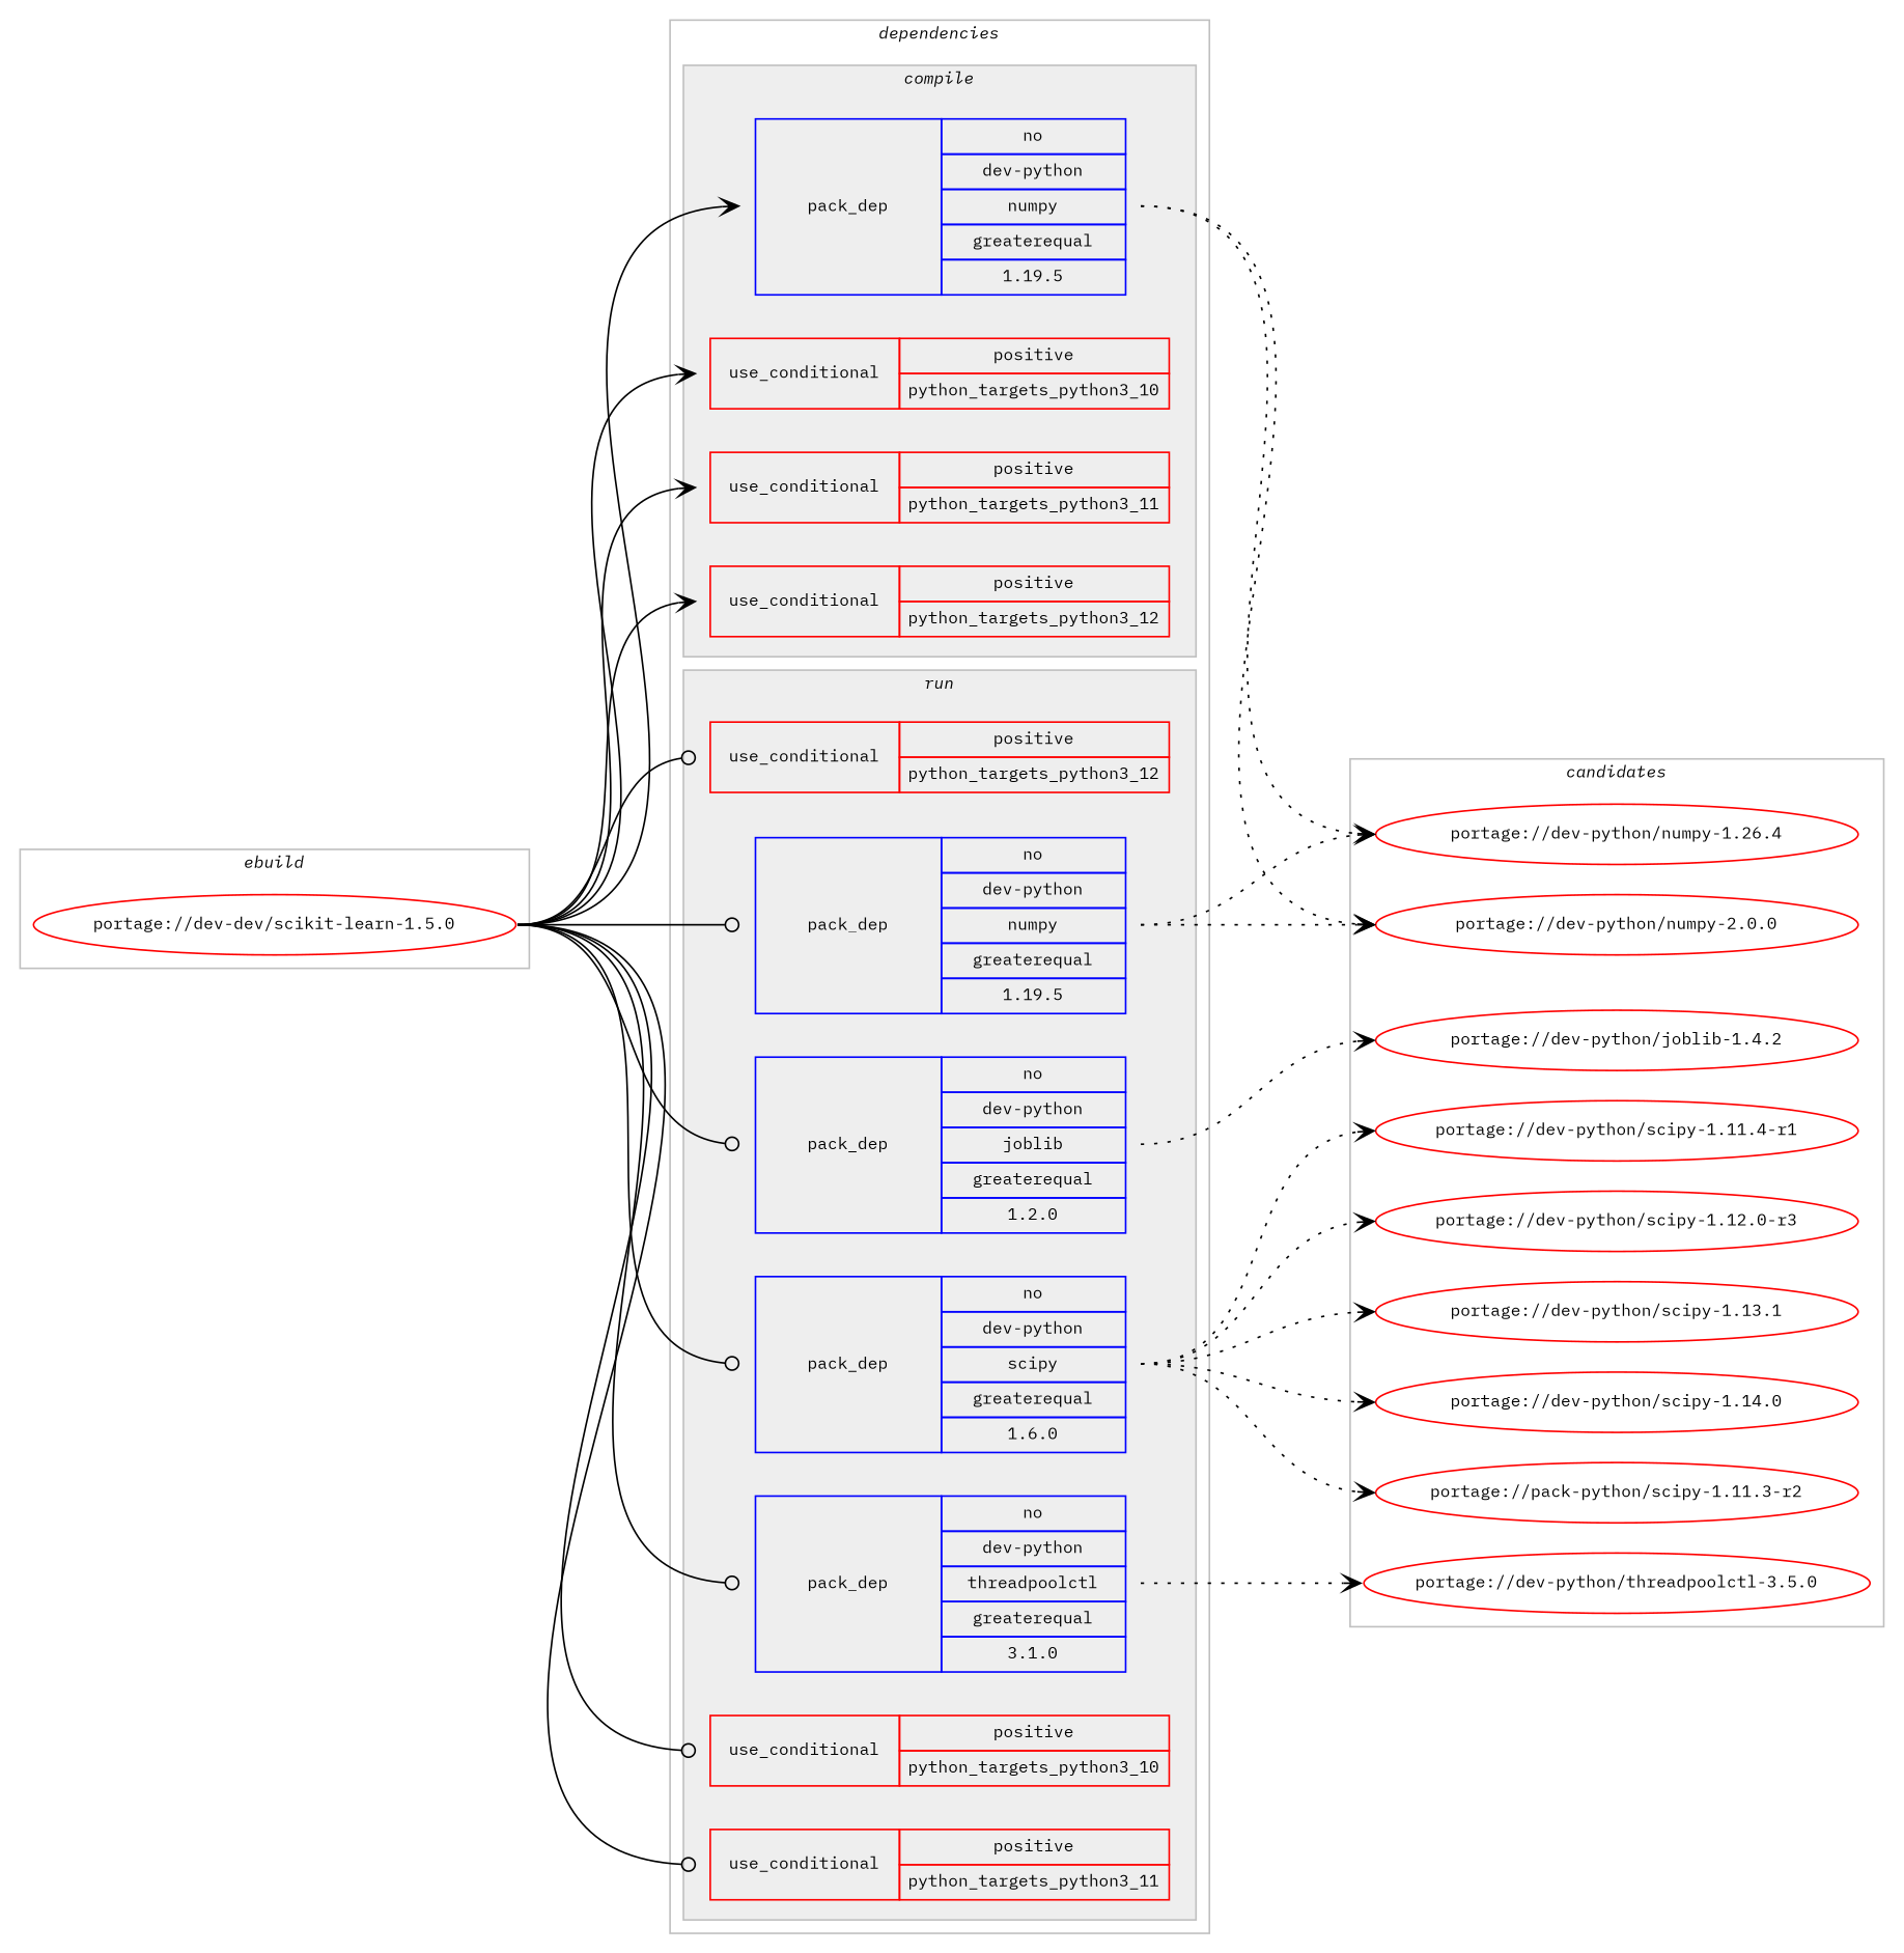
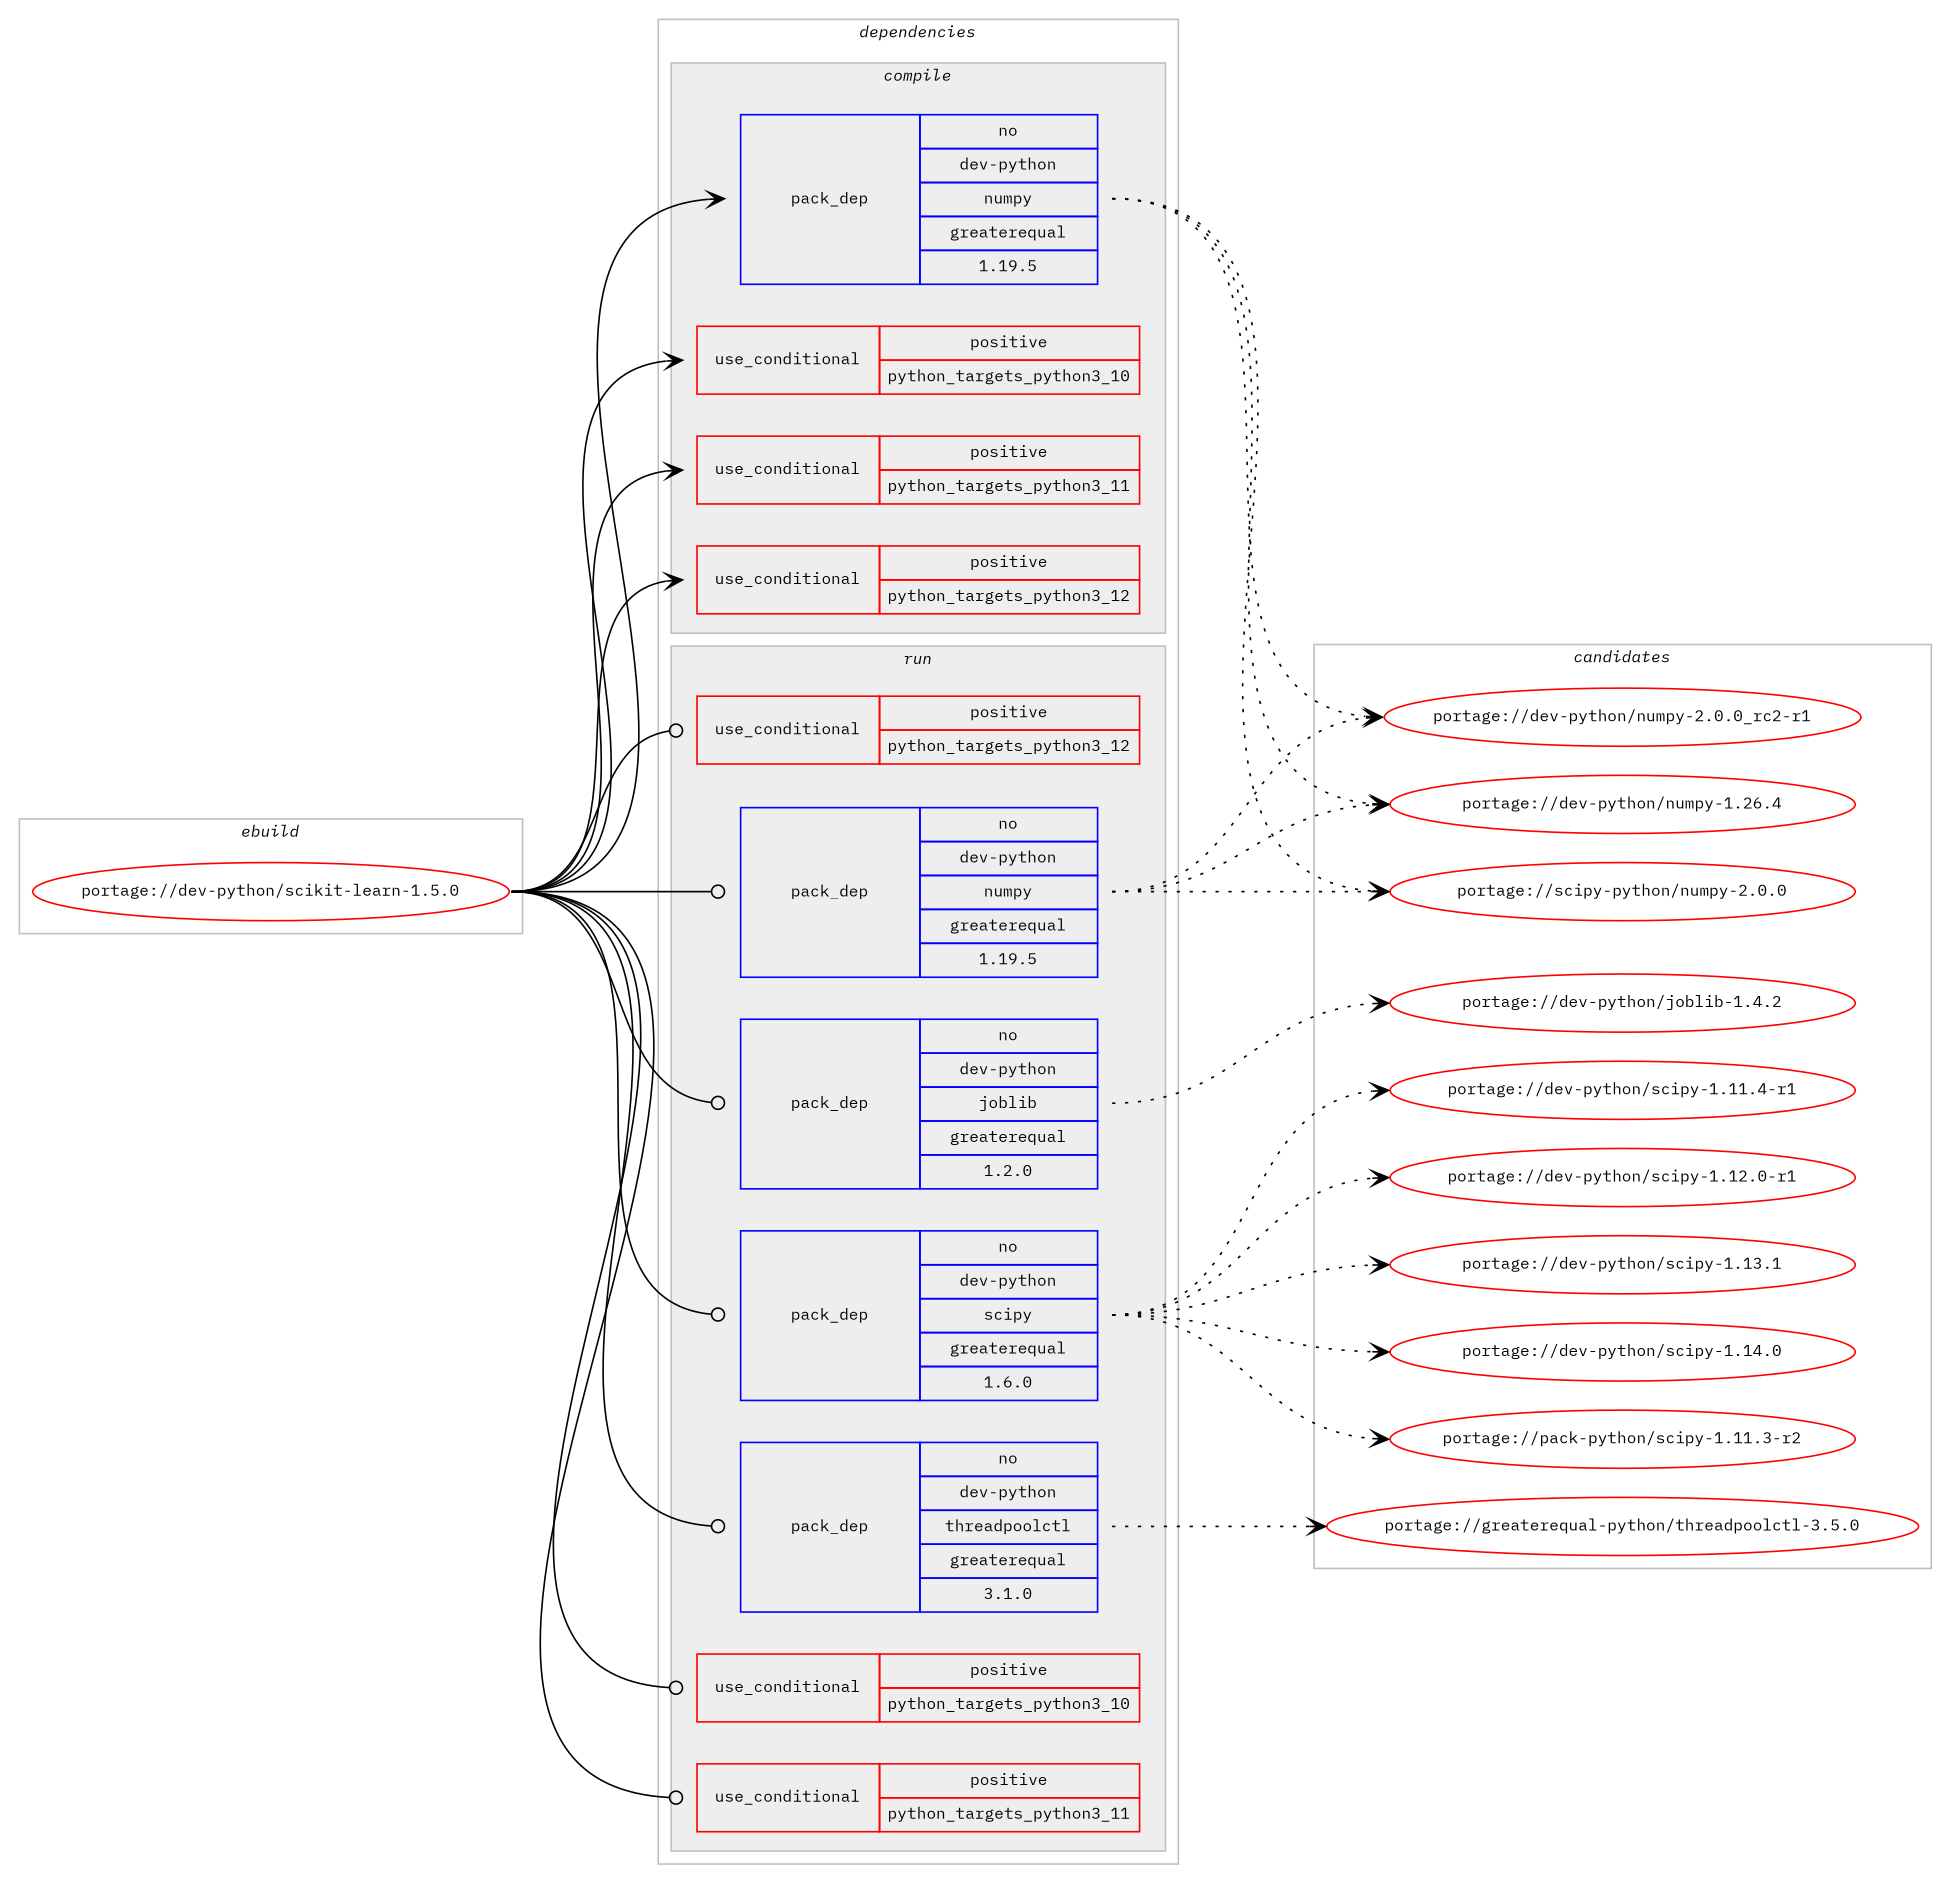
  digraph {
    compound=true
    concentrate=true
    fontname="IBM Plex Mono"
    fontsize=10
    newrank=true
    rankdir=LR
    ranksep=1.5
    node [color=red fontname="IBM Plex Mono" fontsize=10]
    edge [arrowhead=vee fontname="IBM Plex Mono" headport=w style=dotted tailport=e weight=100]
-   n1 [label="portage://dev-dev/scikit-learn-1.5.0" width=4]
+   n1 [label="portage://dev-python/scikit-learn-1.5.0" width=4]
    n2 [label=<<TABLE BORDER="0" CELLBORDER="1" CELLSPACING="0" CELLPADDING="4"><TR><TD ROWSPAN="3" CELLPADDING="10">use_conditional</TD></TR><TR><TD>positive</TD></TR><TR><TD>python_targets_python3_10</TD></TR></TABLE>> shape=none]
    n3 [label=<<TABLE BORDER="0" CELLBORDER="1" CELLSPACING="0" CELLPADDING="4"><TR><TD ROWSPAN="3" CELLPADDING="10">use_conditional</TD></TR><TR><TD>positive</TD></TR><TR><TD>python_targets_python3_11</TD></TR></TABLE>> shape=none]
    n4 [label=<<TABLE BORDER="0" CELLBORDER="1" CELLSPACING="0" CELLPADDING="4"><TR><TD ROWSPAN="3" CELLPADDING="10">use_conditional</TD></TR><TR><TD>positive</TD></TR><TR><TD>python_targets_python3_12</TD></TR></TABLE>> shape=none]
    n5 [color=blue label=<<TABLE BORDER="0" CELLBORDER="1" CELLSPACING="0" CELLPADDING="4" WIDTH="220"><TR><TD ROWSPAN="6" CELLPADDING="30">pack_dep</TD></TR><TR><TD WIDTH="110">no</TD></TR><TR><TD>dev-python</TD></TR><TR><TD>numpy</TD></TR><TR><TD>greaterequal</TD></TR><TR><TD>1.19.5</TD></TR></TABLE>> shape=none]
    n6 [label=<<TABLE BORDER="0" CELLBORDER="1" CELLSPACING="0" CELLPADDING="4"><TR><TD ROWSPAN="3" CELLPADDING="10">use_conditional</TD></TR><TR><TD>positive</TD></TR><TR><TD>python_targets_python3_10</TD></TR></TABLE>> shape=none]
    n7 [label=<<TABLE BORDER="0" CELLBORDER="1" CELLSPACING="0" CELLPADDING="4"><TR><TD ROWSPAN="3" CELLPADDING="10">use_conditional</TD></TR><TR><TD>positive</TD></TR><TR><TD>python_targets_python3_11</TD></TR></TABLE>> shape=none]
    n8 [label=<<TABLE BORDER="0" CELLBORDER="1" CELLSPACING="0" CELLPADDING="4"><TR><TD ROWSPAN="3" CELLPADDING="10">use_conditional</TD></TR><TR><TD>positive</TD></TR><TR><TD>python_targets_python3_12</TD></TR></TABLE>> shape=none]
    n9 [color=blue label=<<TABLE BORDER="0" CELLBORDER="1" CELLSPACING="0" CELLPADDING="4" WIDTH="220"><TR><TD ROWSPAN="6" CELLPADDING="30">pack_dep</TD></TR><TR><TD WIDTH="110">no</TD></TR><TR><TD>dev-python</TD></TR><TR><TD>joblib</TD></TR><TR><TD>greaterequal</TD></TR><TR><TD>1.2.0</TD></TR></TABLE>> shape=none]
    n10 [color=blue label=<<TABLE BORDER="0" CELLBORDER="1" CELLSPACING="0" CELLPADDING="4" WIDTH="220"><TR><TD ROWSPAN="6" CELLPADDING="30">pack_dep</TD></TR><TR><TD WIDTH="110">no</TD></TR><TR><TD>dev-python</TD></TR><TR><TD>numpy</TD></TR><TR><TD>greaterequal</TD></TR><TR><TD>1.19.5</TD></TR></TABLE>> shape=none]
    n11 [color=blue label=<<TABLE BORDER="0" CELLBORDER="1" CELLSPACING="0" CELLPADDING="4" WIDTH="220"><TR><TD ROWSPAN="6" CELLPADDING="30">pack_dep</TD></TR><TR><TD WIDTH="110">no</TD></TR><TR><TD>dev-python</TD></TR><TR><TD>scipy</TD></TR><TR><TD>greaterequal</TD></TR><TR><TD>1.6.0</TD></TR></TABLE>> shape=none]
    n12 [color=blue label=<<TABLE BORDER="0" CELLBORDER="1" CELLSPACING="0" CELLPADDING="4" WIDTH="220"><TR><TD ROWSPAN="6" CELLPADDING="30">pack_dep</TD></TR><TR><TD WIDTH="110">no</TD></TR><TR><TD>dev-python</TD></TR><TR><TD>threadpoolctl</TD></TR><TR><TD>greaterequal</TD></TR><TR><TD>3.1.0</TD></TR></TABLE>> shape=none]
    n13 [label="portage://dev-python/numpy-1.26.4" width=4]
-   n14 [label="portage://dev-python/numpy-2.0.0" width=4]
+   n14 [label="portage://scipy-python/numpy-2.0.0" width=4]
+   n15 [label="portage://dev-python/numpy-2.0.0_rc2-r1" width=4]
    n16 [label="portage://dev-python/joblib-1.4.2" width=4]
    n17 [label="portage://pack-python/scipy-1.11.3-r2" width=4]
    n18 [label="portage://dev-python/scipy-1.11.4-r1" width=4]
-   n19 [label="portage://dev-python/scipy-1.12.0-r3" width=4]
+   n19 [label="portage://dev-python/scipy-1.12.0-r1" width=4]
    n20 [label="portage://dev-python/scipy-1.13.1" width=4]
    n21 [label="portage://dev-python/scipy-1.14.0" width=4]
-   n22 [label="portage://dev-python/threadpoolctl-3.5.0" width=4]
+   n22 [label="portage://greaterequal-python/threadpoolctl-3.5.0" width=4]
    subgraph cluster_1 {
      color=gray
      label=<<i>ebuild</i>>
      rank=same
      n1
    }
    subgraph cluster_2 {
      color=gray
      label=<<i>dependencies</i>>
      subgraph cluster_3 {
        color=gray
        fillcolor="#eeeeee"
        label=<<i>compile</i>>
        style=filled
        subgraph sub_4 {
          color=gray
          fillcolor="#eeeeee"
          label=<<i>compile</i>>
          style=filled
          n2
        }
        subgraph sub_5 {
          color=gray
          fillcolor="#eeeeee"
          label=<<i>compile</i>>
          style=filled
          n3
        }
        subgraph sub_6 {
          color=gray
          fillcolor="#eeeeee"
          label=<<i>compile</i>>
          style=filled
          n4
        }
        subgraph sub_7 {
          color=gray
          fillcolor="#eeeeee"
          label=<<i>compile</i>>
          style=filled
          n5
        }
      }
      subgraph cluster_8 {
        color=gray
        fillcolor="#eeeeee"
        label=<<i>compile and run</i>>
        style=filled
      }
      subgraph cluster_9 {
        color=gray
        fillcolor="#eeeeee"
        label=<<i>run</i>>
        style=filled
        subgraph sub_10 {
          color=gray
          fillcolor="#eeeeee"
          label=<<i>run</i>>
          style=filled
          n6
        }
        subgraph sub_11 {
          color=gray
          fillcolor="#eeeeee"
          label=<<i>run</i>>
          style=filled
          n7
        }
        subgraph sub_12 {
          color=gray
          fillcolor="#eeeeee"
          label=<<i>run</i>>
          style=filled
          n8
        }
        subgraph sub_13 {
          color=gray
          fillcolor="#eeeeee"
          label=<<i>run</i>>
          style=filled
          n9
        }
        subgraph sub_14 {
          color=gray
          fillcolor="#eeeeee"
          label=<<i>run</i>>
          style=filled
          n10
        }
        subgraph sub_15 {
          color=gray
          fillcolor="#eeeeee"
          label=<<i>run</i>>
          style=filled
          n11
        }
        subgraph sub_16 {
          color=gray
          fillcolor="#eeeeee"
          label=<<i>run</i>>
          style=filled
          n12
        }
      }
    }
    subgraph cluster_17 {
      color=gray
      label=<<i>candidates</i>>
      rank=same
      subgraph sub_18 {
        color=black
        label=<<i>candidates</i>>
        nodesep=1
        rank=same
        n13
        n14
+       n15
      }
      subgraph sub_19 {
        color=black
        label=<<i>candidates</i>>
        nodesep=1
        rank=same
        n16
      }
      subgraph sub_20 {
        color=black
        label=<<i>candidates</i>>
        nodesep=1
        rank=same
        n13
        n14
+       n15
      }
      subgraph sub_21 {
        color=black
        label=<<i>candidates</i>>
        nodesep=1
        rank=same
        n17
        n18
        n19
        n20
        n21
      }
      subgraph sub_22 {
        color=black
        label=<<i>candidates</i>>
        nodesep=1
        rank=same
        n22
      }
    }
    n1 -> n2 [style=solid weight=20]
    n1 -> n3 [style=solid weight=20]
    n1 -> n4 [style=solid weight=20]
    n1 -> n5 [style=solid weight=20]
    n1 -> n6 [arrowhead=odot style=solid weight=20]
    n1 -> n7 [arrowhead=odot style=solid weight=20]
    n1 -> n8 [arrowhead=odot style=solid weight=20]
    n1 -> n9 [arrowhead=odot style=solid weight=20]
    n1 -> n10 [arrowhead=odot style=solid weight=20]
    n1 -> n11 [arrowhead=odot style=solid weight=20]
    n1 -> n12 [arrowhead=odot style=solid weight=20]
    n5 -> n13
    n5 -> n14
+   n5 -> n15
    n9 -> n16
    n10 -> n13
    n10 -> n14
+   n10 -> n15
    n11 -> n17
    n11 -> n18
    n11 -> n19
    n11 -> n20
    n11 -> n21
    n12 -> n22
  }
